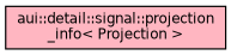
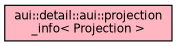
  digraph {
    rankdir=LR
-   n1 [color=black fillcolor=lightpink fontname=Helvetica fontsize=10 height=0.2 label="aui::detail::signal::projection\l_info\< Projection \>" shape=record style=filled width=0.4]
+   n1 [color=black fillcolor=lightpink fontname=Helvetica fontsize=10 height=0.2 label="aui::detail::aui::projection\l_info\< Projection \>" shape=record style=filled width=0.4]
  }
